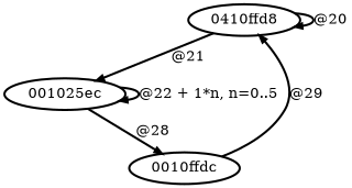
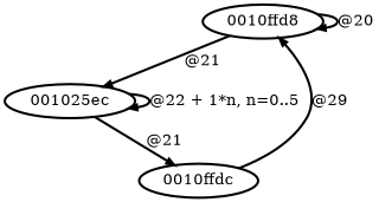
  digraph {
    node [fontsize=20 penwidth=3 shape=oval style=rounded]
    edge [arrowsize=1 color=black fontsize=20 penwidth=3 style=bold]
-   "0010ffd8" [label="0410ffd8"]
+   "0010ffd8"
    n2 [label="001025ec"]
    "0010ffdc"
    "0010ffd8" -> "0010ffd8" [label="@20"]
    "0010ffd8" -> n2 [label="@21"]
    n2 -> n2 [label="@22 + 1*n, n=0..5"]
-   n2 -> "0010ffdc" [label="@28"]
+   n2 -> "0010ffdc" [label="@21"]
    "0010ffdc" -> "0010ffd8" [label="@29"]
  }
